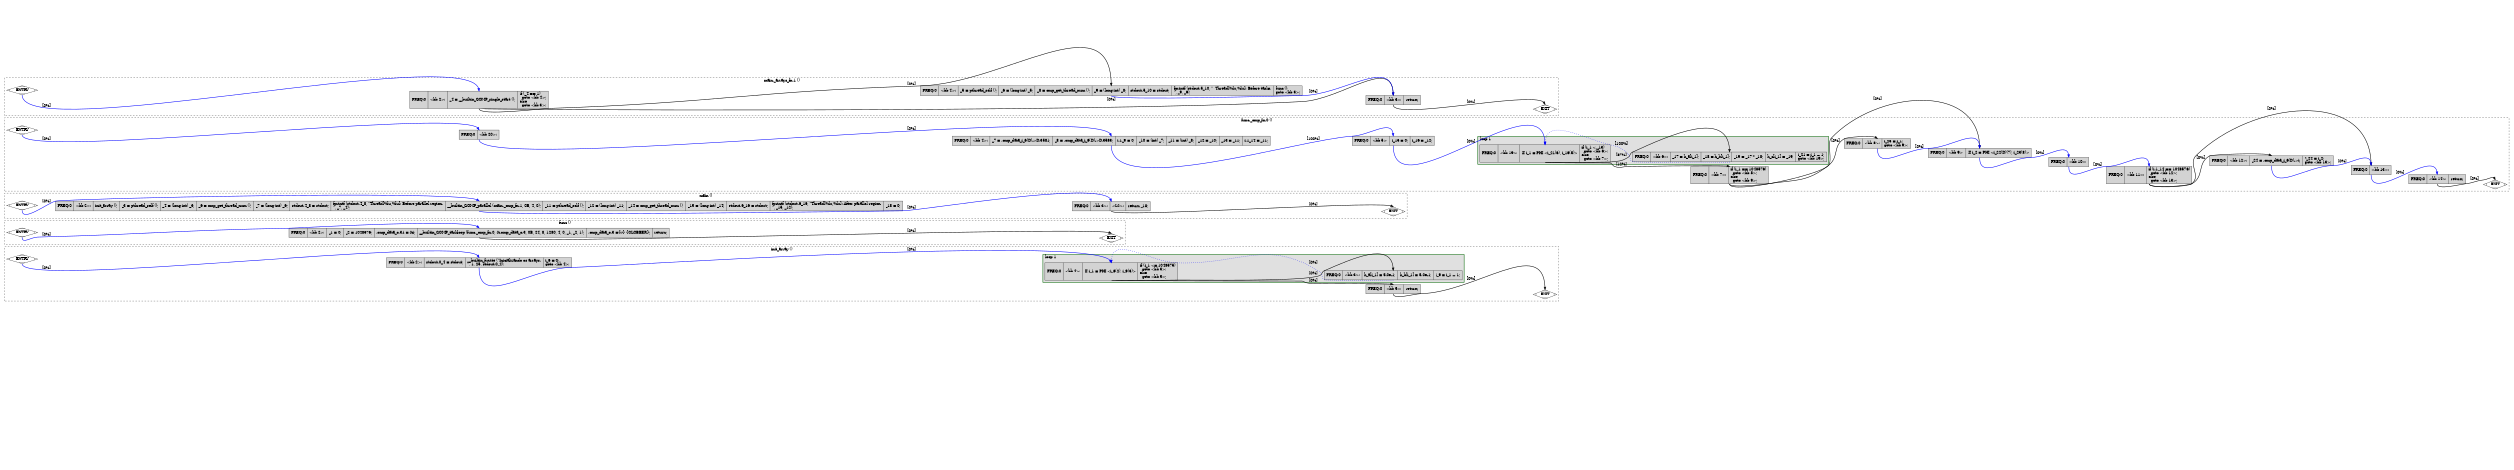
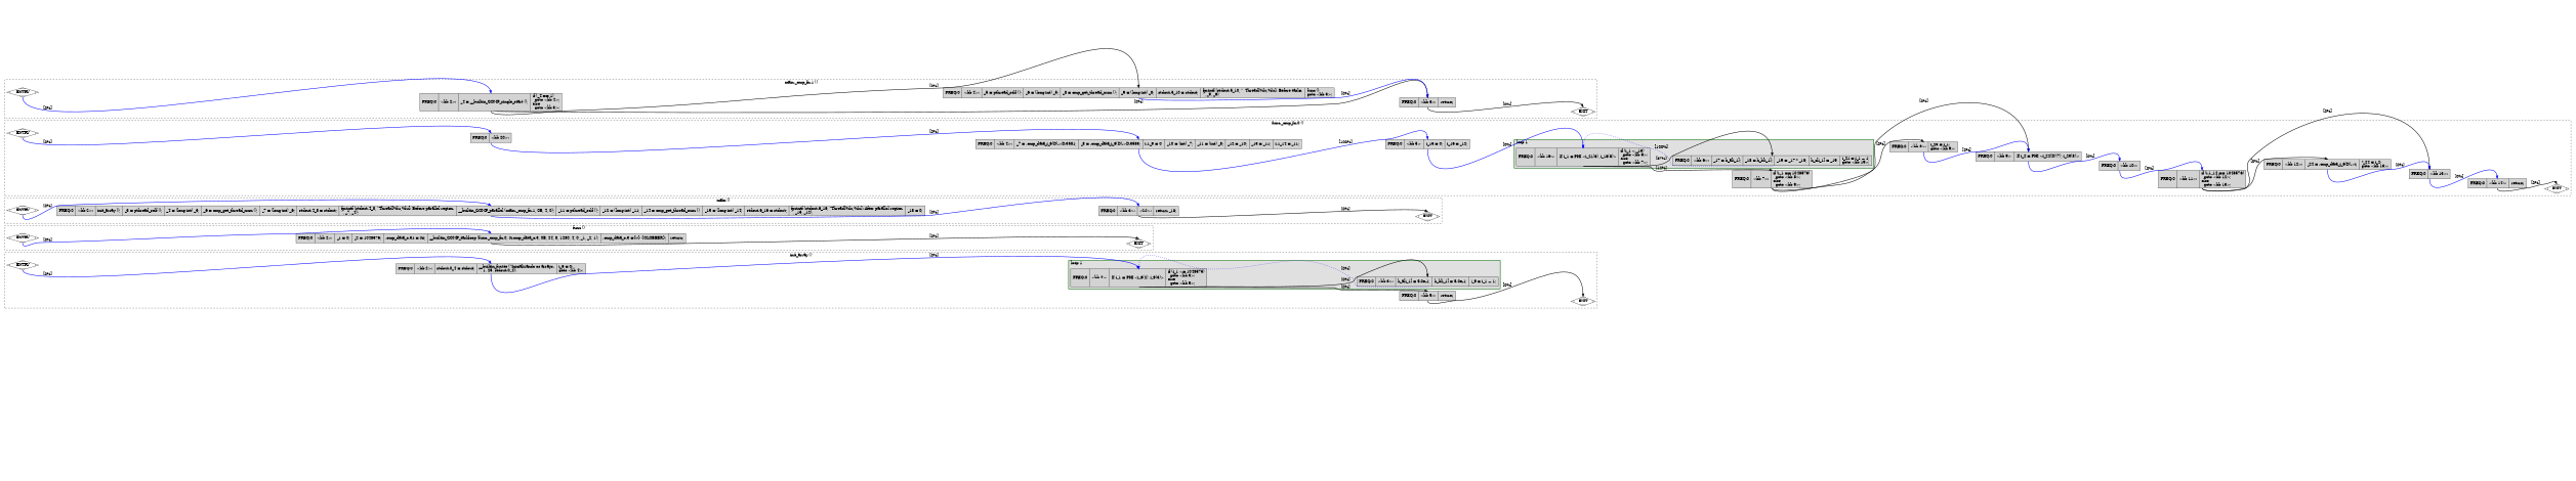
  digraph {
    rankdir=LR
    node [fillcolor=lightgrey shape=record style=filled]
    edge [color=blue constraint=true headport=n style="solid,bold" tailport=s weight=10]
    n1 [label="{ FREQ:0 |\<bb\ 4\>:\l|#\ i_1\ =\ PHI\ \<i_6(2),\ i_9(3)\>\l|if\ (i_1\ \<=\ 1048575)\l\ \ goto\ \<bb\ 3\>;\lelse\l\ \ goto\ \<bb\ 5\>;\l}"]
    n2 [label="{ FREQ:0 |\<bb\ 3\>:\l|h_a[i_1]\ =\ 5.0e-1;\l|h_b[i_1]\ =\ 5.0e-1;\l|i_9\ =\ i_1\ +\ 1;\l}"]
    n3 [label="{ FREQ:0 |\<bb\ 5\>:\l|return;\l}"]
    n4 [fillcolor=white label=ENTRY shape=Mdiamond]
    n5 [fillcolor=white label=EXIT shape=Mdiamond]
    n6 [label="{ FREQ:0 |\<bb\ 2\>:\l|stdout.0_4\ =\ stdout;\l|__builtin_fwrite\ (\"Inicializando\ os\ arrays.\n\",\ 1,\ 25,\ stdout.0_4);\l|i_6\ =\ 0;\lgoto\ \<bb\ 4\>;\l}"]
    n7 [fillcolor=white label=ENTRY shape=Mdiamond]
    n8 [fillcolor=white label=EXIT shape=Mdiamond]
    n9 [label="{ FREQ:0 |\<bb\ 2\>:\l|_1\ =\ 0;\l|_2\ =\ 1048576;\l|.omp_data_o.3.i\ =\ &i;\l|__builtin_GOMP_taskloop\ (func._omp_fn.0,\ &.omp_data_o.3,\ 0B,\ 24,\ 8,\ 1280,\ 4,\ 0,\ _1,\ _2,\ 1);\l|.omp_data_o.3\ =\{v\}\ \{CLOBBER\};\l|return;\l}"]
    n10 [fillcolor=white label=ENTRY shape=Mdiamond]
    n11 [fillcolor=white label=EXIT shape=Mdiamond]
    n12 [label="{ FREQ:0 |\<bb\ 2\>:\l|init_array\ ();\l|_3\ =\ pthread_self\ ();\l|_4\ =\ (long\ int)\ _3;\l|_6\ =\ omp_get_thread_num\ ();\l|_7\ =\ (long\ int)\ _6;\l|stdout.4_8\ =\ stdout;\l|fprintf\ (stdout.4_8,\ \"Thread[%lu,%lu]:\ Before\ parallel\ region.\n\",\ _7,\ _4);\l|__builtin_GOMP_parallel\ (main._omp_fn.1,\ 0B,\ 4,\ 0);\l|_11\ =\ pthread_self\ ();\l|_12\ =\ (long\ int)\ _11;\l|_14\ =\ omp_get_thread_num\ ();\l|_15\ =\ (long\ int)\ _14;\l|stdout.6_16\ =\ stdout;\l|fprintf\ (stdout.6_16,\ \"Thread[%lu,%lu]:\ After\ parallel\ region.\n\",\ _15,\ _12);\l|_18\ =\ 0;\l}"]
    n13 [label="{ FREQ:0 |\<bb\ 3\>:\l|\<L2\>:\l|return\ _18;\l}"]
    n14 [label="{ FREQ:0 |\<bb\ 19\>:\l|#\ i_1\ =\ PHI\ \<i_21(6),\ i_16(5)\>\l|if\ (i_1\ \<\ _13)\l\ \ goto\ \<bb\ 6\>;\lelse\l\ \ goto\ \<bb\ 7\>;\l}"]
    n15 [label="{ FREQ:0 |\<bb\ 6\>:\l|_17\ =\ h_a[i_1];\l|_18\ =\ h_b[i_1];\l|_19\ =\ _17\ *\ _18;\l|h_c[i_1]\ =\ _19;\l|i_21\ =\ i_1\ +\ 1;\lgoto\ \<bb\ 19\>;\l}"]
    n16 [label="{ FREQ:0 |\<bb\ 7\>:\l|if\ (i_1\ ==\ 1048576)\l\ \ goto\ \<bb\ 8\>;\lelse\l\ \ goto\ \<bb\ 9\>;\l}"]
    n17 [fillcolor=white label=ENTRY shape=Mdiamond]
    n18 [fillcolor=white label=EXIT shape=Mdiamond]
    n19 [label="{ FREQ:0 |\<bb\ 20\>:\l}"]
    n20 [label="{ FREQ:0 |\<bb\ 4\>:\l|_7\ =\ .omp_data_i_6(D)-\>D.3581;\l|_8\ =\ .omp_data_i_6(D)-\>D.3583;\l|i.1_9\ =\ 0;\l|_10\ =\ (int)\ _7;\l|_11\ =\ (int)\ _8;\l|_12\ =\ _10;\l|_13\ =\ _11;\l|i.1_14\ =\ _11;\l}"]
    n21 [label="{ FREQ:0 |\<bb\ 5\>:\l|i_15\ =\ 0;\l|i_16\ =\ _12;\l}"]
    n22 [label="{ FREQ:0 |\<bb\ 9\>:\l|#\ i_2\ =\ PHI\ \<i_22(D)(7),\ i_23(8)\>\l}"]
    n23 [label="{ FREQ:0 |\<bb\ 8\>:\l|i_23\ =\ i_1;\lgoto\ \<bb\ 9\>;\l}"]
    n24 [label="{ FREQ:0 |\<bb\ 10\>:\l}"]
    n25 [label="{ FREQ:0 |\<bb\ 11\>:\l|if\ (i.1_14\ ==\ 1048576)\l\ \ goto\ \<bb\ 12\>;\lelse\l\ \ goto\ \<bb\ 13\>;\l}"]
    n26 [label="{ FREQ:0 |\<bb\ 13\>:\l}"]
    n27 [label="{ FREQ:0 |\<bb\ 12\>:\l|_24\ =\ .omp_data_i_6(D)-\>i;\l|*_24\ =\ i_2;\lgoto\ \<bb\ 13\>;\l}"]
    n28 [label="{ FREQ:0 |\<bb\ 14\>:\l|return;\l}"]
    n29 [fillcolor=white label=ENTRY shape=Mdiamond]
    n30 [fillcolor=white label=EXIT shape=Mdiamond]
    n31 [label="{ FREQ:0 |\<bb\ 2\>:\l|_4\ =\ __builtin_GOMP_single_start\ ();\l|if\ (_4\ ==\ 1)\l\ \ goto\ \<bb\ 4\>;\lelse\l\ \ goto\ \<bb\ 3\>;\l}"]
    n32 [label="{ FREQ:0 |\<bb\ 3\>:\l|return;\l}"]
    n33 [label="{ FREQ:0 |\<bb\ 4\>:\l|_5\ =\ pthread_self\ ();\l|_6\ =\ (long\ int)\ _5;\l|_8\ =\ omp_get_thread_num\ ();\l|_9\ =\ (long\ int)\ _8;\l|stdout.5_10\ =\ stdout;\l|fprintf\ (stdout.5_10,\ \"\ \ Thread[%lu,%lu]:\ Before\ tasks.\n\",\ _9,\ _6);\l|func\ ();\lgoto\ \<bb\ 3\>;\l}"]
    subgraph cluster_1 {
      color=black
      label="init_array ()"
      style=dashed
      n3
      n4
      n5
      n6
      subgraph cluster_2 {
        color=darkgreen
        fillcolor=grey88
        label="loop 1"
        labeljust=l
        penwidth=2
        style=filled
        n1
        n2
      }
    }
    subgraph cluster_3 {
      color=black
      label="func ()"
      style=dashed
      n7
      n8
      n9
    }
    subgraph cluster_4 {
      color=black
      label="main ()"
      style=dashed
      n10
      n11
      n12
      n13
    }
    subgraph cluster_5 {
      color=black
      label="func._omp_fn.0 ()"
      style=dashed
      n16
      n17
      n18
      n19
      n20
      n21
      n22
      n23
      n24
      n25
      n26
      n27
      n28
      subgraph cluster_6 {
        color=darkgreen
        fillcolor=grey88
        label="loop 1"
        labeljust=l
        penwidth=2
        style=filled
        n14
        n15
      }
    }
    subgraph cluster_7 {
      color=black
-     label="main._arrays_fn.1 ()"
+     label="main._omp_fn.1 ()"
      style=dashed
      n29
      n30
      n31
      n32
      n33
    }
    n1 -> n2 [color=black label="[0%]"]
    n1 -> n3 [color=black label="[0%]"]
    n2 -> n1 [constraint=false label="[0%]" style="dotted,bold"]
    n3 -> n5 [color=black label="[0%]"]
    n4 -> n5 [style=invis color="" weight=""]
    n4 -> n6 [label="[0%]" weight=100]
    n6 -> n1 [label="[0%]" weight=100]
    n7 -> n8 [style=invis color="" weight=""]
    n7 -> n9 [label="[0%]" weight=100]
    n9 -> n8 [color=black label="[0%]"]
    n10 -> n11 [style=invis color="" weight=""]
    n10 -> n12 [label="[0%]" weight=100]
    n12 -> n13 [label="[0%]" weight=100]
    n13 -> n11 [color=black label="[0%]"]
    n14 -> n15 [color=black label="[87%]"]
    n14 -> n16 [color=black label="[12%]"]
    n15 -> n14 [constraint=false label="[100%]" style="dotted,bold"]
    n16 -> n22 [color=black label="[0%]"]
    n16 -> n23 [color=black label="[0%]"]
    n17 -> n18 [style=invis color="" weight=""]
    n17 -> n19 [label="[0%]" weight=100]
    n19 -> n20 [label="[0%]" weight=100]
    n20 -> n21 [label="[100%]" weight=100]
    n21 -> n14 [label="[0%]" weight=100]
    n22 -> n24 [label="[0%]" weight=100]
    n23 -> n22 [label="[0%]" weight=100]
    n24 -> n25 [label="[0%]" weight=100]
    n25 -> n26 [color=black label="[0%]"]
    n25 -> n27 [color=black label="[0%]"]
    n26 -> n28 [label="[0%]" weight=100]
    n27 -> n26 [label="[0%]" weight=100]
    n28 -> n18 [color=black label="[0%]"]
    n29 -> n30 [style=invis color="" weight=""]
    n29 -> n31 [label="[0%]" weight=100]
    n31 -> n32 [color=black label="[0%]"]
    n31 -> n33 [color=black label="[0%]"]
    n32 -> n30 [color=black label="[0%]"]
    n33 -> n32 [label="[0%]" weight=100]
  }
